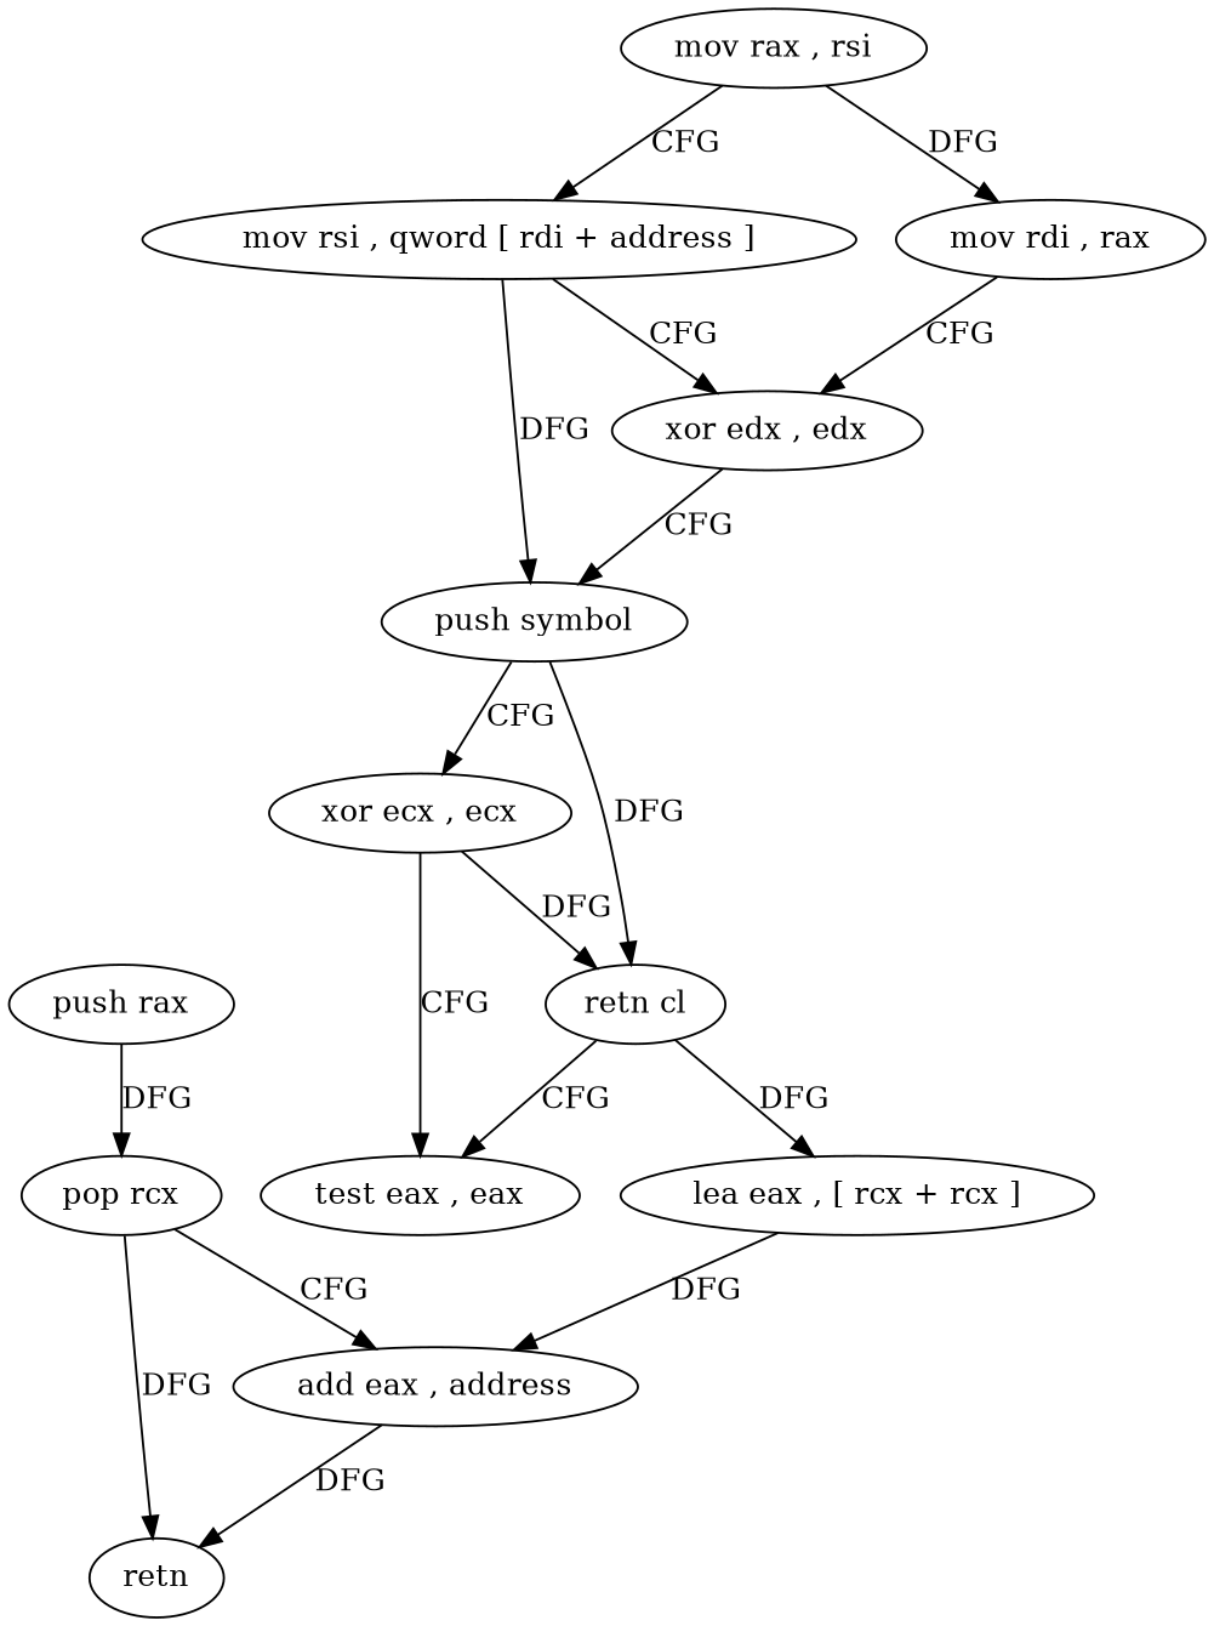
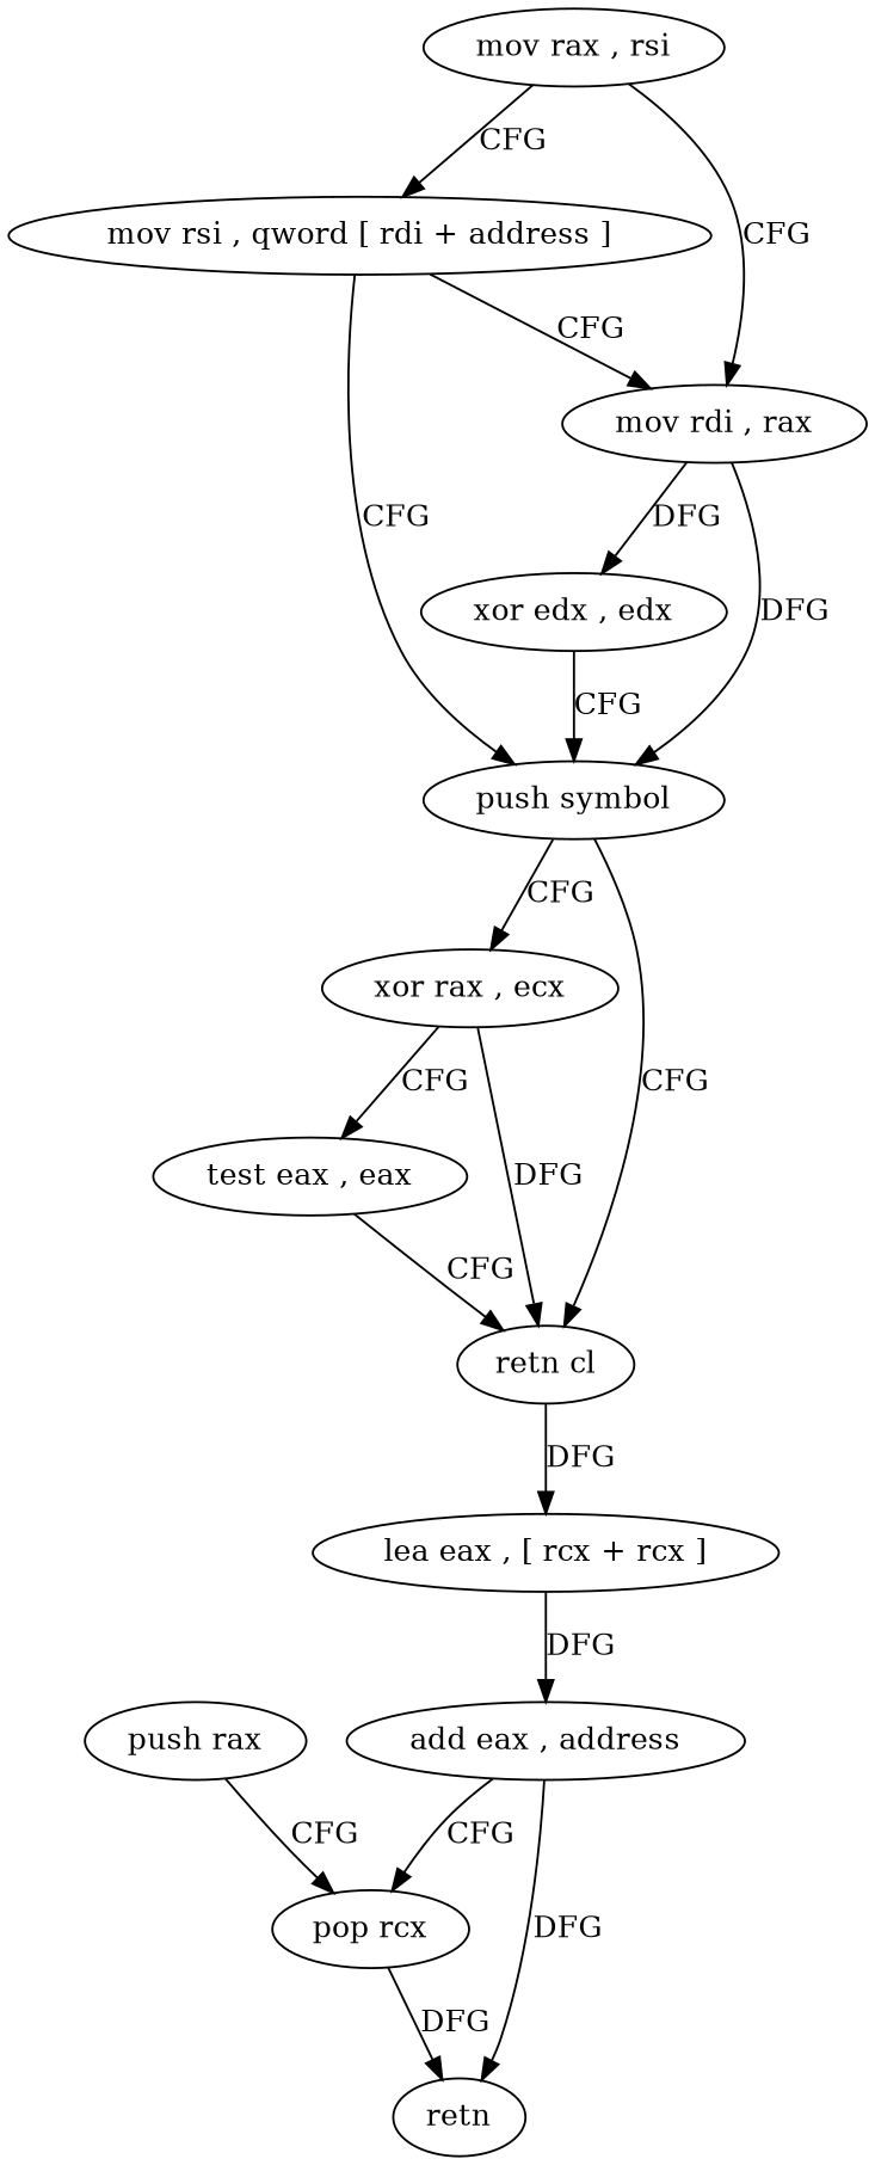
  digraph {
    n1 [label="push rax"]
    n2 [label="pop rcx"]
    n3 [label="mov rax , rsi"]
    n4 [label="mov rsi , qword [ rdi + address ]"]
    n5 [label="mov rdi , rax"]
    n6 [label=retn]
    n7 [label="push symbol"]
    n8 [label="xor edx , edx"]
-   n9 [label="xor ecx , ecx"]
+   n9 [label="xor rax , ecx"]
    n10 [label="retn cl"]
    n11 [label="test eax , eax"]
    n12 [label="lea eax , [ rcx + rcx ]"]
    n13 [label="add eax , address"]
-   n1 -> n2 [label=DFG]
+   n1 -> n2 [label=CFG]
    n2 -> n6 [label=DFG]
    n3 -> n4 [label=CFG]
-   n3 -> n5 [label=DFG]
-   n4 -> n8 [label=CFG]
-   n4 -> n7 [label=DFG]
-   n5 -> n8 [label=CFG]
+   n3 -> n5 [label=CFG]
+   n4 -> n5 [label=CFG]
+   n4 -> n7 [label=CFG]
+   n5 -> n7 [label=DFG]
+   n5 -> n8 [label=DFG]
    n7 -> n9 [label=CFG]
-   n7 -> n10 [label=DFG]
+   n7 -> n10 [label=CFG]
    n8 -> n7 [label=CFG]
    n9 -> n10 [label=DFG]
    n9 -> n11 [label=CFG]
    n10 -> n12 [label=DFG]
-   n10 -> n11 [label=CFG]
+   n11 -> n10 [label=CFG]
    n12 -> n13 [label=DFG]
-   n2 -> n13 [label=CFG]
+   n13 -> n2 [label=CFG]
    n13 -> n6 [label=DFG]
  }
